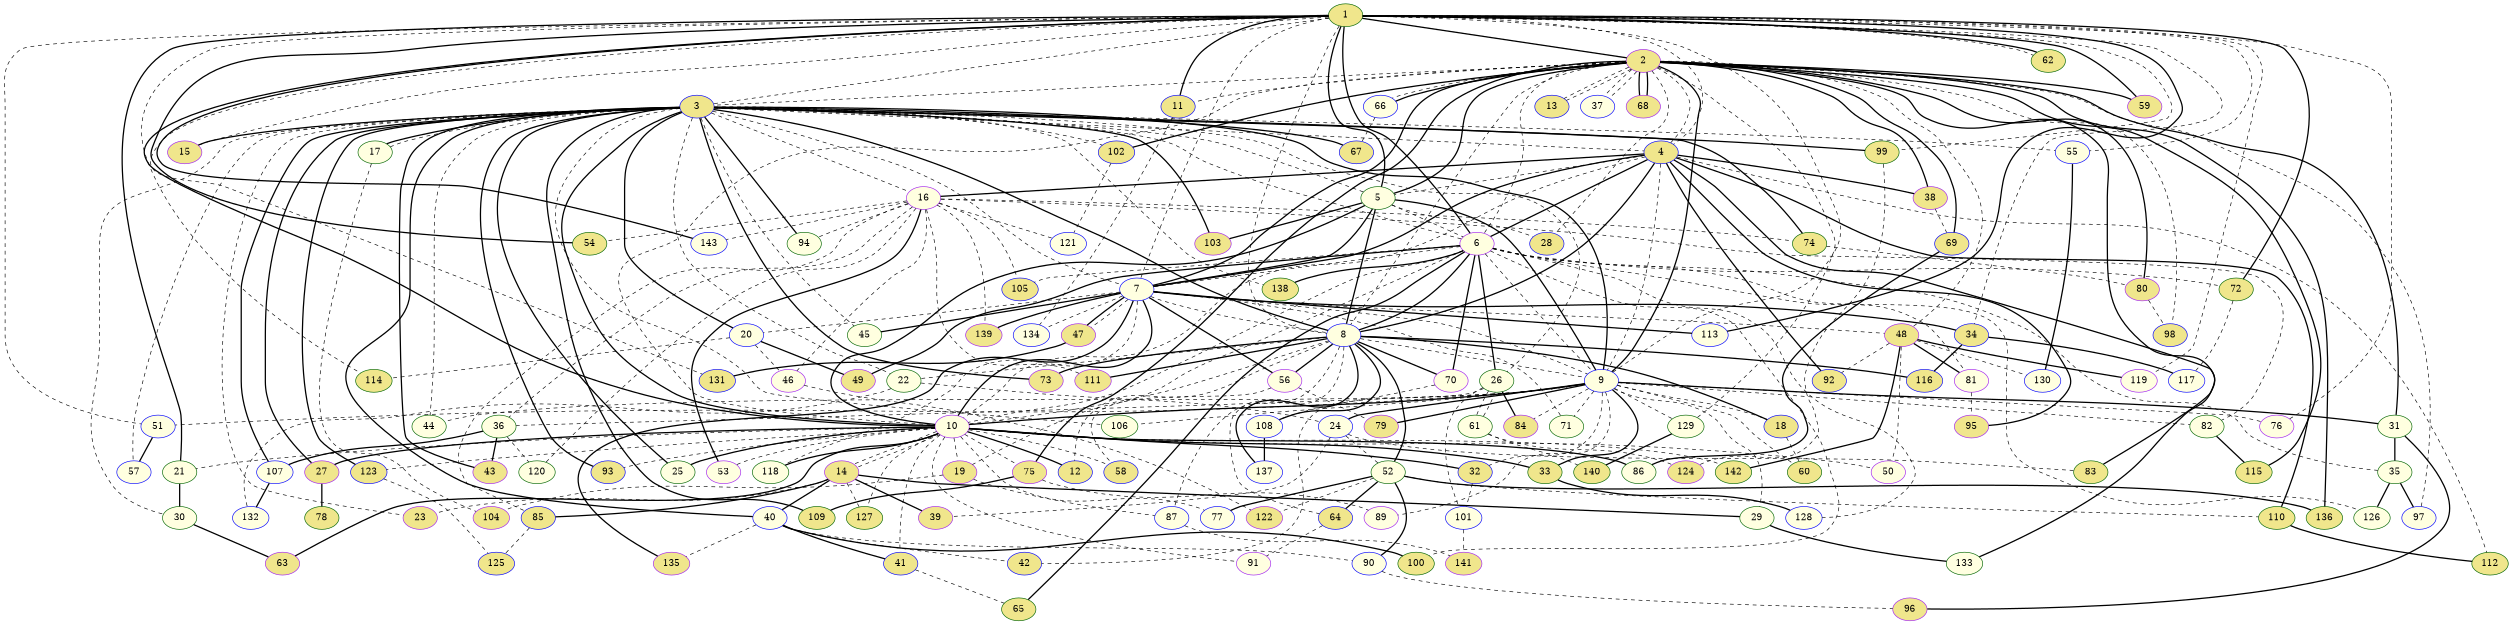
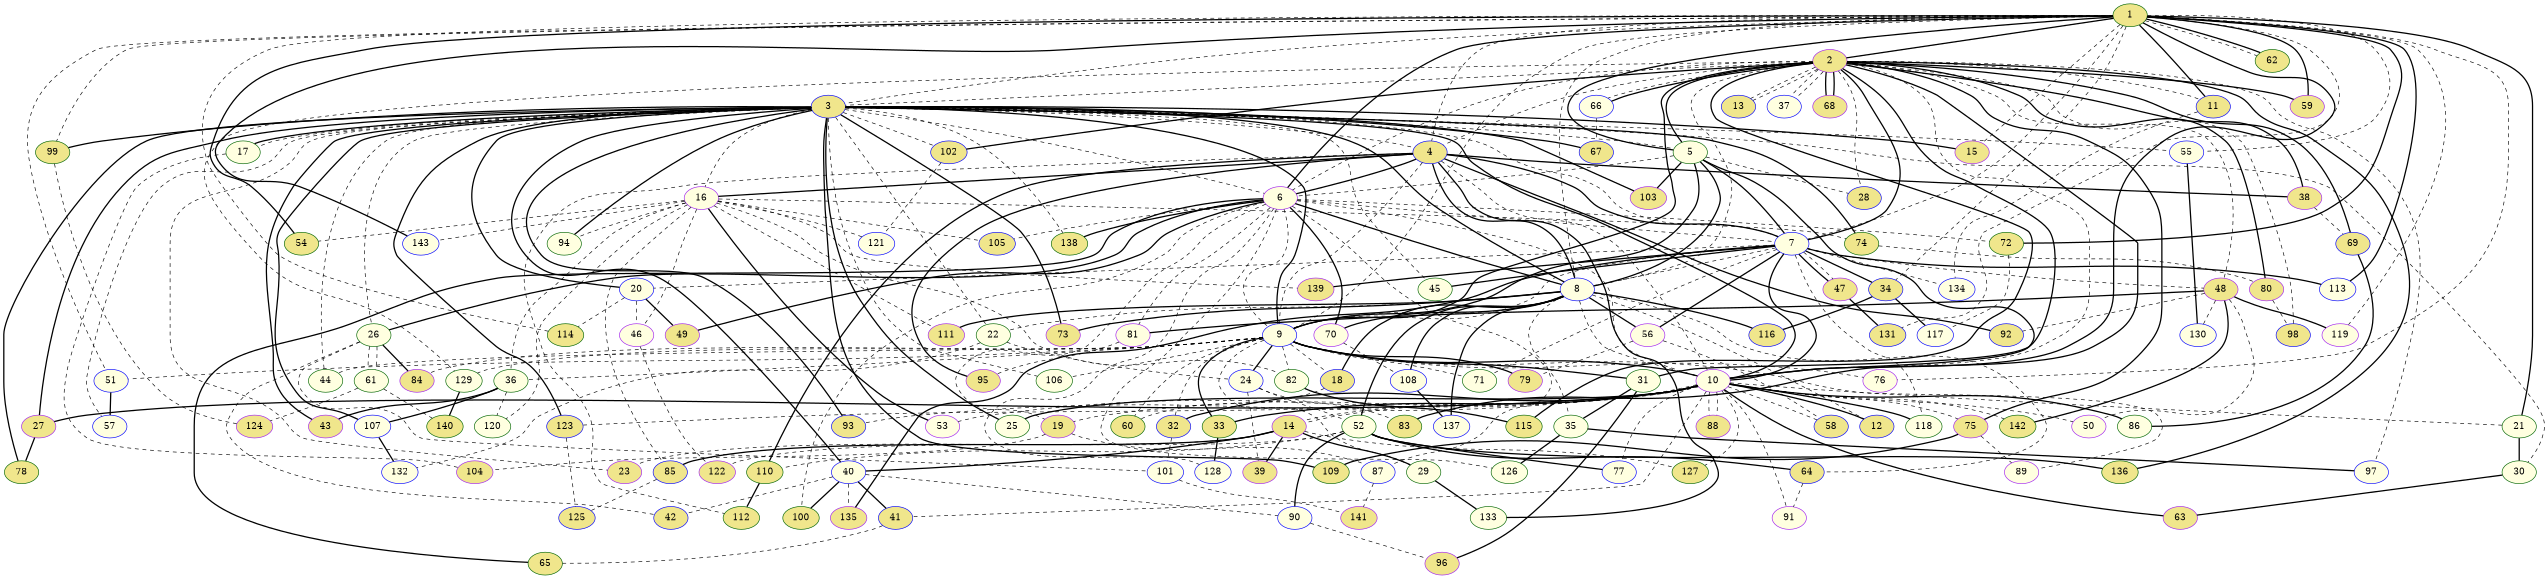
  graph {
    node [color=blue fillcolor=khaki style=filled]
    edge [style=dashed]
    1 [color=darkgreen]
    2 [color=purple]
    3
    4
    5 [color=darkgreen fillcolor=lightyellow]
    6 [color=purple fillcolor=lightyellow]
    7 [fillcolor=lightyellow]
    8 [fillcolor=lightyellow]
    9 [fillcolor=lightyellow]
    10 [color=purple fillcolor=lightyellow]
    11
    15 [color=purple]
    21 [color=darkgreen fillcolor=lightyellow]
    34
    51 [fillcolor=lightyellow]
    54 [color=darkgreen]
    55 [fillcolor=lightyellow]
    59 [color=purple]
    62 [color=darkgreen]
    72 [color=darkgreen]
    76 [color=purple fillcolor=lightyellow]
    99 [color=darkgreen]
    113 [fillcolor=lightyellow]
    114 [color=darkgreen]
    119 [color=purple fillcolor=lightyellow]
    131
    143 [fillcolor=lightyellow]
    13
    28
    31 [color=darkgreen fillcolor=lightyellow]
    37 [fillcolor=lightyellow]
    38 [color=purple]
    48 [color=purple]
    66 [fillcolor=lightyellow]
    68 [color=purple]
    69
    75 [color=purple]
    80 [color=purple]
    83 [color=darkgreen]
    97 [fillcolor=lightyellow]
    98
    102
    115 [color=darkgreen]
    129 [color=darkgreen fillcolor=lightyellow]
    136 [color=darkgreen]
    16 [color=purple fillcolor=lightyellow]
    17 [color=darkgreen fillcolor=lightyellow]
    20 [fillcolor=lightyellow]
    22 [color=darkgreen fillcolor=lightyellow]
    23 [color=purple]
    25 [color=darkgreen fillcolor=lightyellow]
    26 [color=darkgreen fillcolor=lightyellow]
    27 [color=purple]
    30 [color=darkgreen fillcolor=lightyellow]
    40 [fillcolor=lightyellow]
    43 [color=purple]
    44 [color=darkgreen fillcolor=lightyellow]
    45 [color=darkgreen fillcolor=lightyellow]
    57 [fillcolor=lightyellow]
    67
    73 [color=purple]
    74 [color=darkgreen]
    78 [color=darkgreen]
    93
    94 [color=darkgreen fillcolor=lightyellow]
    103 [color=purple]
    106 [color=darkgreen fillcolor=lightyellow]
    107 [fillcolor=lightyellow]
    109 [color=darkgreen]
    123
    138 [color=darkgreen]
    92
    95 [color=purple]
    110 [color=darkgreen]
    112 [color=darkgreen]
    133 [color=darkgreen fillcolor=lightyellow]
    19 [color=purple]
    35 [color=darkgreen fillcolor=lightyellow]
    49 [color=purple]
    65 [color=darkgreen]
    70 [color=purple fillcolor=lightyellow]
    81 [color=purple fillcolor=lightyellow]
    100 [color=darkgreen]
    105
    126 [color=darkgreen fillcolor=lightyellow]
    128 [fillcolor=lightyellow]
    47 [color=purple]
    56 [color=purple fillcolor=lightyellow]
    71 [color=darkgreen fillcolor=lightyellow]
    118 [color=darkgreen fillcolor=lightyellow]
    134 [fillcolor=lightyellow]
    135 [color=purple]
    139 [color=purple]
    12
    18
    52 [color=darkgreen fillcolor=lightyellow]
    64
    87 [fillcolor=lightyellow]
    108 [fillcolor=lightyellow]
    111 [color=purple]
    116
    137 [fillcolor=lightyellow]
    24 [fillcolor=lightyellow]
    29 [color=darkgreen fillcolor=lightyellow]
    32
    33 [color=darkgreen]
    36 [color=darkgreen fillcolor=lightyellow]
    60 [color=darkgreen]
    79 [color=purple]
    82 [color=darkgreen fillcolor=lightyellow]
    84 [color=purple]
    89 [color=purple fillcolor=lightyellow]
    14 [color=purple]
    41
    50 [color=purple fillcolor=lightyellow]
    53 [color=purple fillcolor=lightyellow]
    58
    63 [color=purple]
    77 [fillcolor=lightyellow]
    86 [color=darkgreen fillcolor=lightyellow]
+   88 [color=purple]
    91 [color=purple fillcolor=lightyellow]
    127 [color=darkgreen]
    142 [color=darkgreen]
    117 [fillcolor=lightyellow]
    130 [fillcolor=lightyellow]
    124 [color=purple]
    96 [color=purple]
    121 [fillcolor=lightyellow]
    140 [color=darkgreen]
    85
    46 [color=purple fillcolor=lightyellow]
    120 [color=darkgreen fillcolor=lightyellow]
    104 [color=purple]
    132 [fillcolor=lightyellow]
    42
    61 [color=darkgreen fillcolor=lightyellow]
    101 [fillcolor=lightyellow]
    90 [fillcolor=lightyellow]
    125
    122 [color=purple]
    141 [color=purple]
    39 [color=purple]
    1 -- 2 [style=bold]
    1 -- 3
    1 -- 4
    1 -- 5 [style=bold]
    1 -- 6 [style=bold]
    1 -- 7
    1 -- 8
    1 -- 9
    1 -- 10 [style=bold]
    1 -- 11 [style=bold]
    1 -- 15
    1 -- 21 [style=bold]
    1 -- 34
    1 -- 51
    1 -- 54 [style=bold]
    1 -- 55
    1 -- 59 [style=bold]
    1 -- 62
    1 -- 62 [style=bold]
    1 -- 72 [style=bold]
    1 -- 76
    1 -- 99
    1 -- 113 [style=bold]
    1 -- 114
    1 -- 119
    1 -- 131
    1 -- 143 [style=bold]
    2 -- 3
    2 -- 4
    2 -- 5 [style=bold]
    2 -- 6
    2 -- 7 [style=bold]
    2 -- 8
    2 -- 9 [style=bold]
    2 -- 10
    2 -- 11
    2 -- 59 [style=bold]
    2 -- 13
    2 -- 13
    2 -- 28
    2 -- 31 [style=bold]
    2 -- 37
    2 -- 37
    2 -- 38 [style=bold]
    2 -- 48
    2 -- 66
    2 -- 66 [style=bold]
    2 -- 68 [style=bold]
    2 -- 68 [style=bold]
    2 -- 69 [style=bold]
    2 -- 75 [style=bold]
    2 -- 80 [style=bold]
    2 -- 83 [style=bold]
    2 -- 97
    2 -- 98
    2 -- 102 [style=bold]
    2 -- 115 [style=bold]
    2 -- 129
    2 -- 136 [style=bold]
    3 -- 4
    3 -- 5
    3 -- 6
    3 -- 7
    3 -- 8 [style=bold]
    3 -- 9 [style=bold]
    3 -- 10 [style=bold]
    3 -- 15 [style=bold]
    3 -- 55
    3 -- 99 [style=bold]
    3 -- 102
    3 -- 16
    3 -- 17 [style=bold]
    3 -- 17
    3 -- 20 [style=bold]
    3 -- 22
    3 -- 23
    3 -- 25 [style=bold]
    3 -- 26
    3 -- 27 [style=bold]
    3 -- 30
    3 -- 40 [style=bold]
    3 -- 43 [style=bold]
    3 -- 44
    3 -- 45
    3 -- 57
    3 -- 67 [style=bold]
    3 -- 73 [style=bold]
    3 -- 74 [style=bold]
+   3 -- 78 [style=bold]
    3 -- 93 [style=bold]
    3 -- 94 [style=bold]
    3 -- 103 [style=bold]
    3 -- 106
    3 -- 107 [style=bold]
    3 -- 109 [style=bold]
    3 -- 123 [style=bold]
    3 -- 138
-   4 -- 5
    4 -- 6 [style=bold]
    4 -- 7 [style=bold]
    4 -- 8 [style=bold]
    4 -- 9
    4 -- 10
    4 -- 38 [style=bold]
    4 -- 16 [style=bold]
    4 -- 92 [style=bold]
    4 -- 95 [style=bold]
    4 -- 110 [style=bold]
    4 -- 112
    4 -- 133 [style=bold]
    5 -- 6
    5 -- 7 [style=bold]
    5 -- 8 [style=bold]
    5 -- 9 [style=bold]
    5 -- 10 [style=bold]
    5 -- 28
    5 -- 103 [style=bold]
    6 -- 7
    6 -- 8 [style=bold]
    6 -- 9
    6 -- 10
    6 -- 72
    6 -- 26 [style=bold]
    6 -- 138 [style=bold]
    6 -- 19
    6 -- 35
    6 -- 49 [style=bold]
    6 -- 65 [style=bold]
    6 -- 70 [style=bold]
    6 -- 81
    6 -- 100
    6 -- 105
    6 -- 126
    6 -- 128
    7 -- 8
    7 -- 9
    7 -- 10 [style=bold]
    7 -- 34 [style=bold]
    7 -- 113 [style=bold]
    7 -- 48
    7 -- 20
    7 -- 45 [style=bold]
    7 -- 47 [style=bold]
    7 -- 47
    7 -- 56 [style=bold]
    7 -- 71
    7 -- 118
    7 -- 134
    7 -- 135 [style=bold]
    7 -- 139 [style=bold]
    8 -- 9
    8 -- 10
    8 -- 22
    8 -- 73 [style=bold]
    8 -- 70 [style=bold]
    8 -- 56 [style=bold]
    8 -- 12
    8 -- 18 [style=bold]
    8 -- 52 [style=bold]
    8 -- 64
    8 -- 87
    8 -- 108 [style=bold]
    8 -- 111 [style=bold]
    8 -- 116 [style=bold]
    8 -- 137 [style=bold]
    9 -- 10 [style=bold]
    9 -- 51
    9 -- 76
    9 -- 31 [style=bold]
    9 -- 129
    9 -- 44
    9 -- 106
    9 -- 71
    9 -- 18
    9 -- 24 [style=bold]
    9 -- 29
    9 -- 32
    9 -- 33 [style=bold]
    9 -- 36
    9 -- 60
    9 -- 79 [style=bold]
    9 -- 82
    9 -- 84
    9 -- 89
    10 -- 21
    10 -- 75
    10 -- 25 [style=bold]
    10 -- 27 [style=bold]
    10 -- 93
    10 -- 123
    10 -- 19
    10 -- 118 [style=bold]
    10 -- 12 [style=bold]
    10 -- 32 [style=bold]
    10 -- 33 [style=bold]
    10 -- 14
    10 -- 14
    10 -- 41
    10 -- 50
    10 -- 53
    10 -- 58
    10 -- 63 [style=bold]
    10 -- 77
    10 -- 86 [style=bold]
+   10 -- 88
+   10 -- 88
    10 -- 91
    10 -- 127
    10 -- 142
    11 -- 134
    21 -- 30 [style=bold]
    34 -- 116 [style=bold]
    34 -- 117 [style=bold]
    51 -- 57 [style=bold]
    55 -- 130 [style=bold]
    72 -- 117
    99 -- 124
    31 -- 35 [style=bold]
    31 -- 96 [style=bold]
    38 -- 69
    48 -- 119 [style=bold]
    48 -- 92
    48 -- 81 [style=bold]
    48 -- 50
    48 -- 142 [style=bold]
    48 -- 130
    66 -- 67
    69 -- 86 [style=bold]
    75 -- 109 [style=bold]
    75 -- 89
    80 -- 98
    102 -- 121
    129 -- 140 [style=bold]
    16 -- 54
    16 -- 143
    16 -- 74
    16 -- 94
    16 -- 105
    16 -- 139
    16 -- 111
    16 -- 36
    16 -- 82
    16 -- 53 [style=bold]
    16 -- 121
    16 -- 85
    16 -- 46
    16 -- 120
    17 -- 104
    20 -- 114
    20 -- 49 [style=bold]
    20 -- 46
    22 -- 24
    22 -- 132
    26 -- 84 [style=bold]
    26 -- 42
    26 -- 61
    26 -- 61
    26 -- 101
    27 -- 78 [style=bold]
    30 -- 63 [style=bold]
    40 -- 100 [style=bold]
    40 -- 135
    40 -- 41 [style=bold]
    40 -- 42
    40 -- 90
    74 -- 80
    107 -- 132 [style=bold]
    123 -- 125
    110 -- 112 [style=bold]
    19 -- 87
    19 -- 104
    35 -- 97 [style=bold]
    35 -- 126 [style=bold]
    70 -- 108
    81 -- 95
    47 -- 131 [style=bold]
    56 -- 79
    56 -- 58
    18 -- 60
    52 -- 136 [style=bold]
    52 -- 110
    52 -- 64 [style=bold]
    52 -- 77 [style=bold]
    52 -- 90 [style=bold]
    52 -- 122
    64 -- 91
    87 -- 141
    108 -- 137 [style=bold]
    24 -- 83
    24 -- 52
    24 -- 39
    29 -- 133 [style=bold]
    32 -- 101
    33 -- 128 [style=bold]
    36 -- 43 [style=bold]
    36 -- 107 [style=bold]
    36 -- 120
    82 -- 115 [style=bold]
    14 -- 23
    14 -- 40 [style=bold]
    14 -- 29 [style=bold]
    14 -- 127
    14 -- 85 [style=bold]
    14 -- 39 [style=bold]
    41 -- 65
    85 -- 125
    46 -- 122
    61 -- 124
    61 -- 140
    101 -- 141
    90 -- 96
  }
